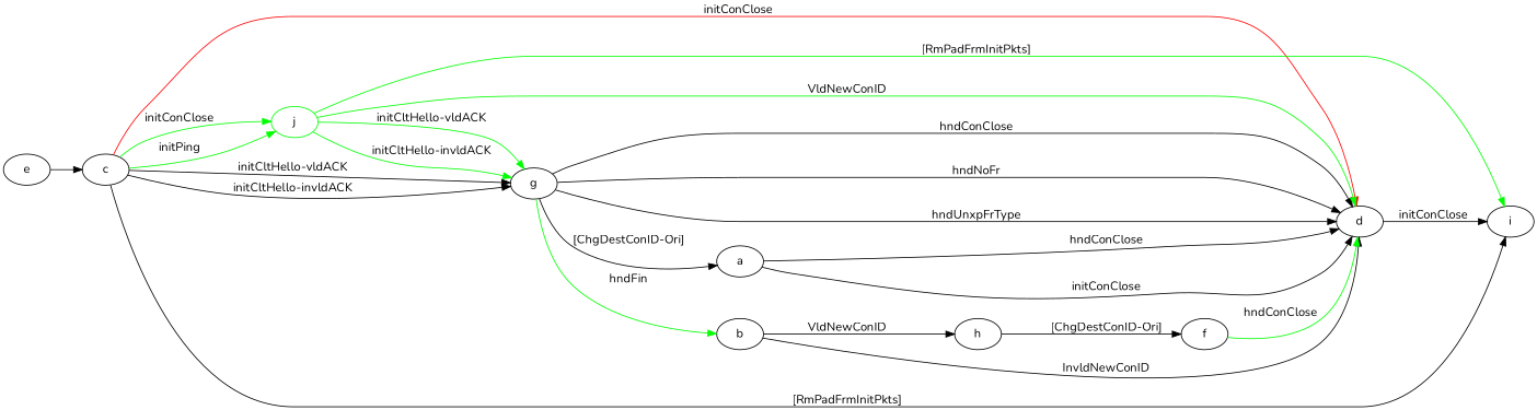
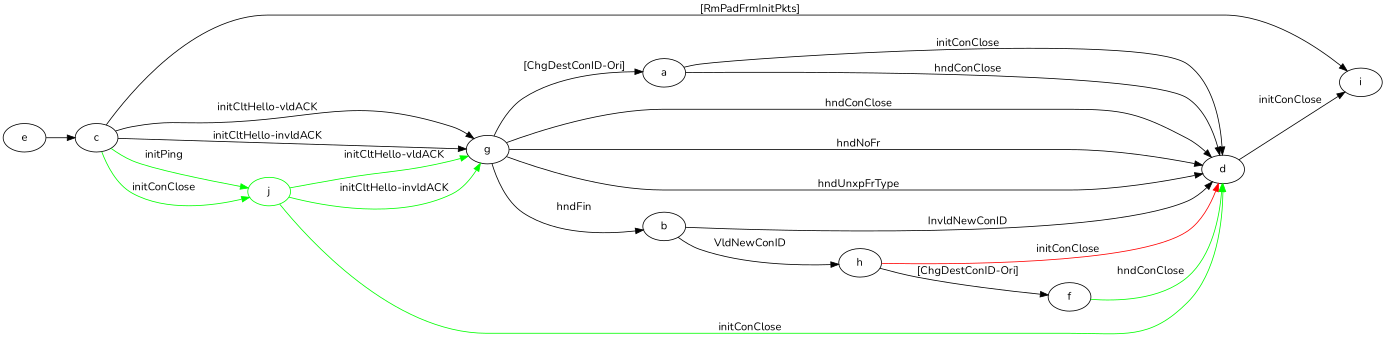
  digraph {
    fontname=Nunito
    rankdir=LR
    node [fontname=Nunito]
    edge [fontname=Nunito]
    a
    d
    i
    b
    h
    f
    c
    g
    j [color=green]
    e
    a -> d [label="initConClose "]
    a -> d [label="hndConClose "]
    d -> i [label="initConClose "]
    b -> d [label="InvldNewConID "]
    b -> h [label="VldNewConID "]
    h -> f [label="[ChgDestConID-Ori] "]
    f -> d [color=green label="hndConClose "]
-   c -> d [color=red label="initConClose "]
+   h -> d [color=red label="initConClose "]
    c -> i [label="[RmPadFrmInitPkts] "]
    c -> g [label="initCltHello-vldACK "]
    c -> g [label="initCltHello-invldACK "]
    c -> j [color=green label="initPing "]
    c -> j [color=green label="initConClose "]
    g -> a [label="[ChgDestConID-Ori] "]
    g -> d [label="hndConClose "]
    g -> d [label="hndNoFr "]
    g -> d [label="hndUnxpFrType "]
-   g -> b [label="hndFin " color=green]
-   j -> d [color=green label="VldNewConID "]
-   j -> i [color=green label="[RmPadFrmInitPkts] "]
+   g -> b [label="hndFin "]
+   j -> d [color=green label="initConClose "]
    j -> g [color=green label="initCltHello-vldACK "]
    j -> g [color=green label="initCltHello-invldACK "]
    e -> c
  }
